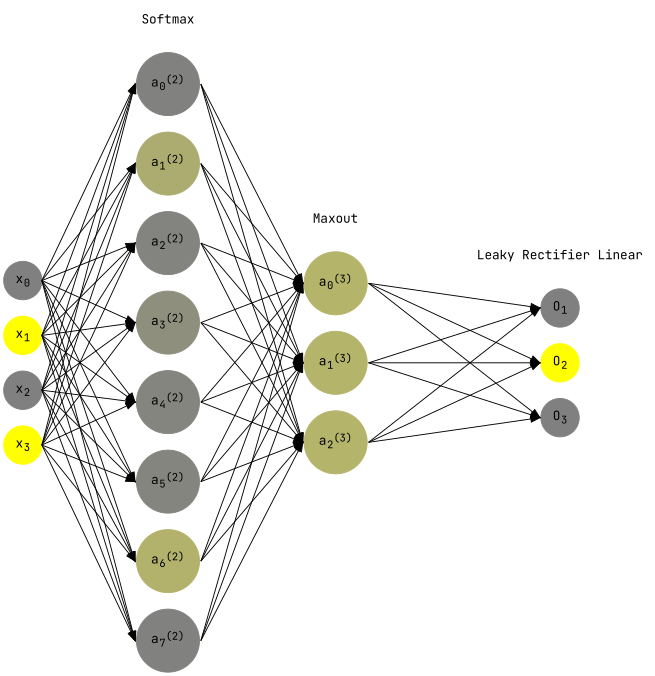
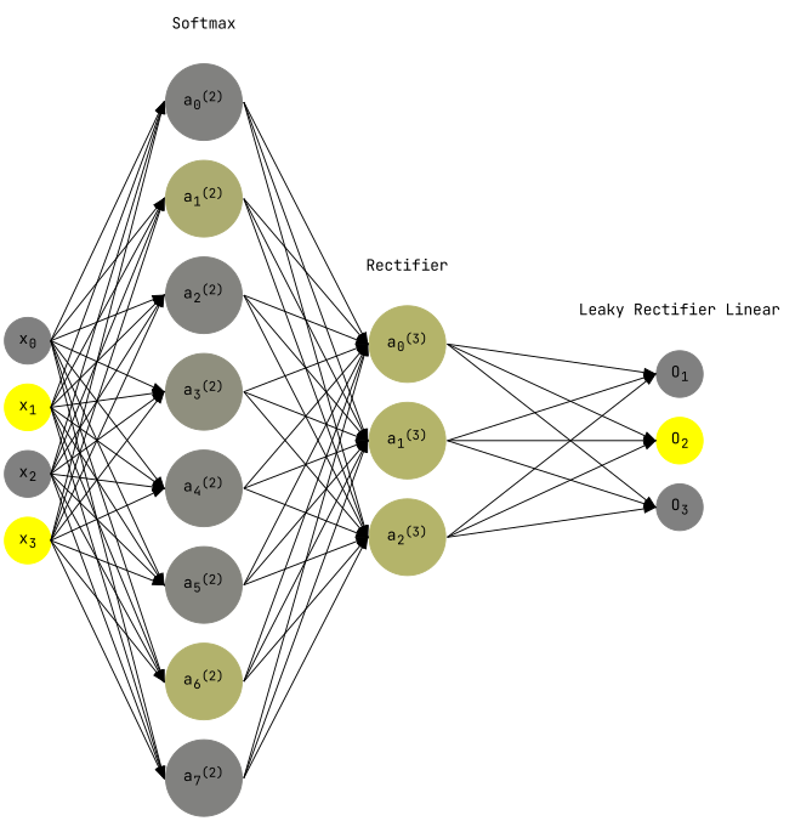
  digraph {
    rankdir=LR
    ranksep=1.4
    splines=false
    fontname="JetBrains Mono"
    node [color="0.1667, 0.0, 0.5" fillcolor="0.1667, 0.0, 0.5" shape=circle style=filled fontname="JetBrains Mono"]
    edge [headport=w style=solid tailport=e fontname="JetBrains Mono"]
    n1 [label=<x<sub>0</sub>>]
    n2 [color="0.1667, 1.0, 1.0" fillcolor="0.1667, 1.0, 1.0" label=<x<sub>1</sub>>]
    n3 [label=<x<sub>2</sub>>]
    n4 [color="0.1667, 1.0, 1.0" fillcolor="0.1667, 1.0, 1.0" label=<x<sub>3</sub>>]
    n5 [color="0.1667, 0.013384, 0.506692" fillcolor="0.1667, 0.013384, 0.506692" label=<a<sub>0</sub><sup>(2)</sup>>]
    n6 [color="0.1667, 0.344273, 0.672136" fillcolor="0.1667, 0.344273, 0.672136" label=<a<sub>1</sub><sup>(2)</sup>>]
    n7 [color="0.1667, 0.029243, 0.514621" fillcolor="0.1667, 0.029243, 0.514621" label=<a<sub>2</sub><sup>(2)</sup>>]
    n8 [color="0.1667, 0.117598, 0.558799" fillcolor="0.1667, 0.117598, 0.558799" label=<a<sub>3</sub><sup>(2)</sup>>]
    n9 [color="0.1667, 0.044536, 0.522268" fillcolor="0.1667, 0.044536, 0.522268" label=<a<sub>4</sub><sup>(2)</sup>>]
    n10 [color="0.1667, 0.044450, 0.522225" fillcolor="0.1667, 0.044450, 0.522225" label=<a<sub>5</sub><sup>(2)</sup>>]
    n11 [color="0.1667, 0.392144, 0.696072" fillcolor="0.1667, 0.392144, 0.696072" label=<a<sub>6</sub><sup>(2)</sup>>]
    n12 [color="0.1667, 0.014372, 0.507186" fillcolor="0.1667, 0.014372, 0.507186" label=<a<sub>7</sub><sup>(2)</sup>>]
    n13 [color="0.1667, 0.407119, 0.703559" fillcolor="0.1667, 0.407119, 0.703559" label=<a<sub>0</sub><sup>(3)</sup>>]
    n14 [color="0.1667, 0.407119, 0.703559" fillcolor="0.1667, 0.407119, 0.703559" label=<a<sub>1</sub><sup>(3)</sup>>]
    n15 [color="0.1667, 0.407119, 0.703559" fillcolor="0.1667, 0.407119, 0.703559" label=<a<sub>2</sub><sup>(3)</sup>>]
    n16 [label=<O<sub>1</sub>>]
    n17 [color="0.1667, 1.0, 1.0" fillcolor="0.1667, 1.0, 1.0" label=<O<sub>2</sub>>]
    n18 [label=<O<sub>3</sub>>]
    n19 [label=Softmax shape=plaintext color="" fillcolor="" style=""]
-   n20 [label=Maxout shape=plaintext color="" fillcolor="" style=""]
+   n20 [label=Rectifier shape=plaintext color="" fillcolor="" style=""]
    n21 [label="Leaky Rectifier Linear" shape=plaintext color="" fillcolor="" style=""]
    subgraph sub_1 {
      n1
    }
    subgraph sub_2 {
      n2
    }
    subgraph sub_3 {
      n3
    }
    subgraph sub_4 {
      n4
    }
    subgraph sub_5 {
      n5
    }
    subgraph sub_6 {
      n6
    }
    subgraph sub_7 {
      n7
    }
    subgraph sub_8 {
      n8
    }
    subgraph sub_9 {
      n9
    }
    subgraph sub_10 {
      n10
    }
    subgraph sub_11 {
      n11
    }
    subgraph sub_12 {
      n12
    }
    subgraph sub_13 {
      n13
    }
    subgraph sub_14 {
      n14
    }
    subgraph sub_15 {
      n15
    }
    subgraph sub_16 {
      n16
    }
    subgraph sub_17 {
      n17
    }
    subgraph sub_18 {
      n18
    }
    subgraph sub_19 {
      rank=same
      n1
      n2
      n3
      n4
    }
    subgraph sub_20 {
      rank=same
      n5
      n6
      n7
      n8
      n9
      n10
      n11
      n12
    }
    subgraph sub_21 {
      rank=same
      n13
      n14
      n15
    }
    subgraph sub_22 {
      rank=same
      n16
      n17
      n18
    }
    subgraph sub_23 {
      rank=same
      n5
      n19
    }
    subgraph sub_24 {
      rank=same
      n13
      n20
    }
    subgraph sub_25 {
      rank=same
      n16
      n21
    }
    n1 -> n2 [style=invis]
    n1 -> n5
    n1 -> n6
    n1 -> n7
    n1 -> n8
    n1 -> n9
    n1 -> n10
    n1 -> n11
    n1 -> n12
    n2 -> n3 [style=invis]
    n2 -> n5
    n2 -> n6
    n2 -> n7
    n2 -> n8
    n2 -> n9
    n2 -> n10
    n2 -> n11
    n2 -> n12
    n3 -> n4 [style=invis]
    n3 -> n5
    n3 -> n6
    n3 -> n7
    n3 -> n8
    n3 -> n9
    n3 -> n10
    n3 -> n11
    n3 -> n12
    n4 -> n5
    n4 -> n6
    n4 -> n7
    n4 -> n8
    n4 -> n9
    n4 -> n10
    n4 -> n11
    n4 -> n12
    n5 -> n6 [style=invis]
    n5 -> n13
    n5 -> n14
    n5 -> n15
    n6 -> n7 [style=invis]
    n6 -> n13
    n6 -> n14
    n6 -> n15
    n7 -> n8 [style=invis]
    n7 -> n13
    n7 -> n14
    n7 -> n15
    n8 -> n9 [style=invis]
    n8 -> n13
    n8 -> n14
    n8 -> n15
    n9 -> n10 [style=invis]
    n9 -> n13
    n9 -> n14
    n9 -> n15
    n10 -> n11 [style=invis]
    n10 -> n13
    n10 -> n14
    n10 -> n15
    n11 -> n12 [style=invis]
    n11 -> n13
    n11 -> n14
    n11 -> n15
    n12 -> n13
    n12 -> n14
    n12 -> n15
    n13 -> n14 [style=invis]
    n13 -> n16
    n13 -> n17
    n13 -> n18
    n14 -> n15 [style=invis]
    n14 -> n16
    n14 -> n17
    n14 -> n18
    n15 -> n16
    n15 -> n17
    n15 -> n18
    n16 -> n17 [style=invis]
    n17 -> n18 [style=invis]
    n19 -> n5 [style=invis]
    n20 -> n13 [style=invis]
    n21 -> n16 [style=invis]
  }
